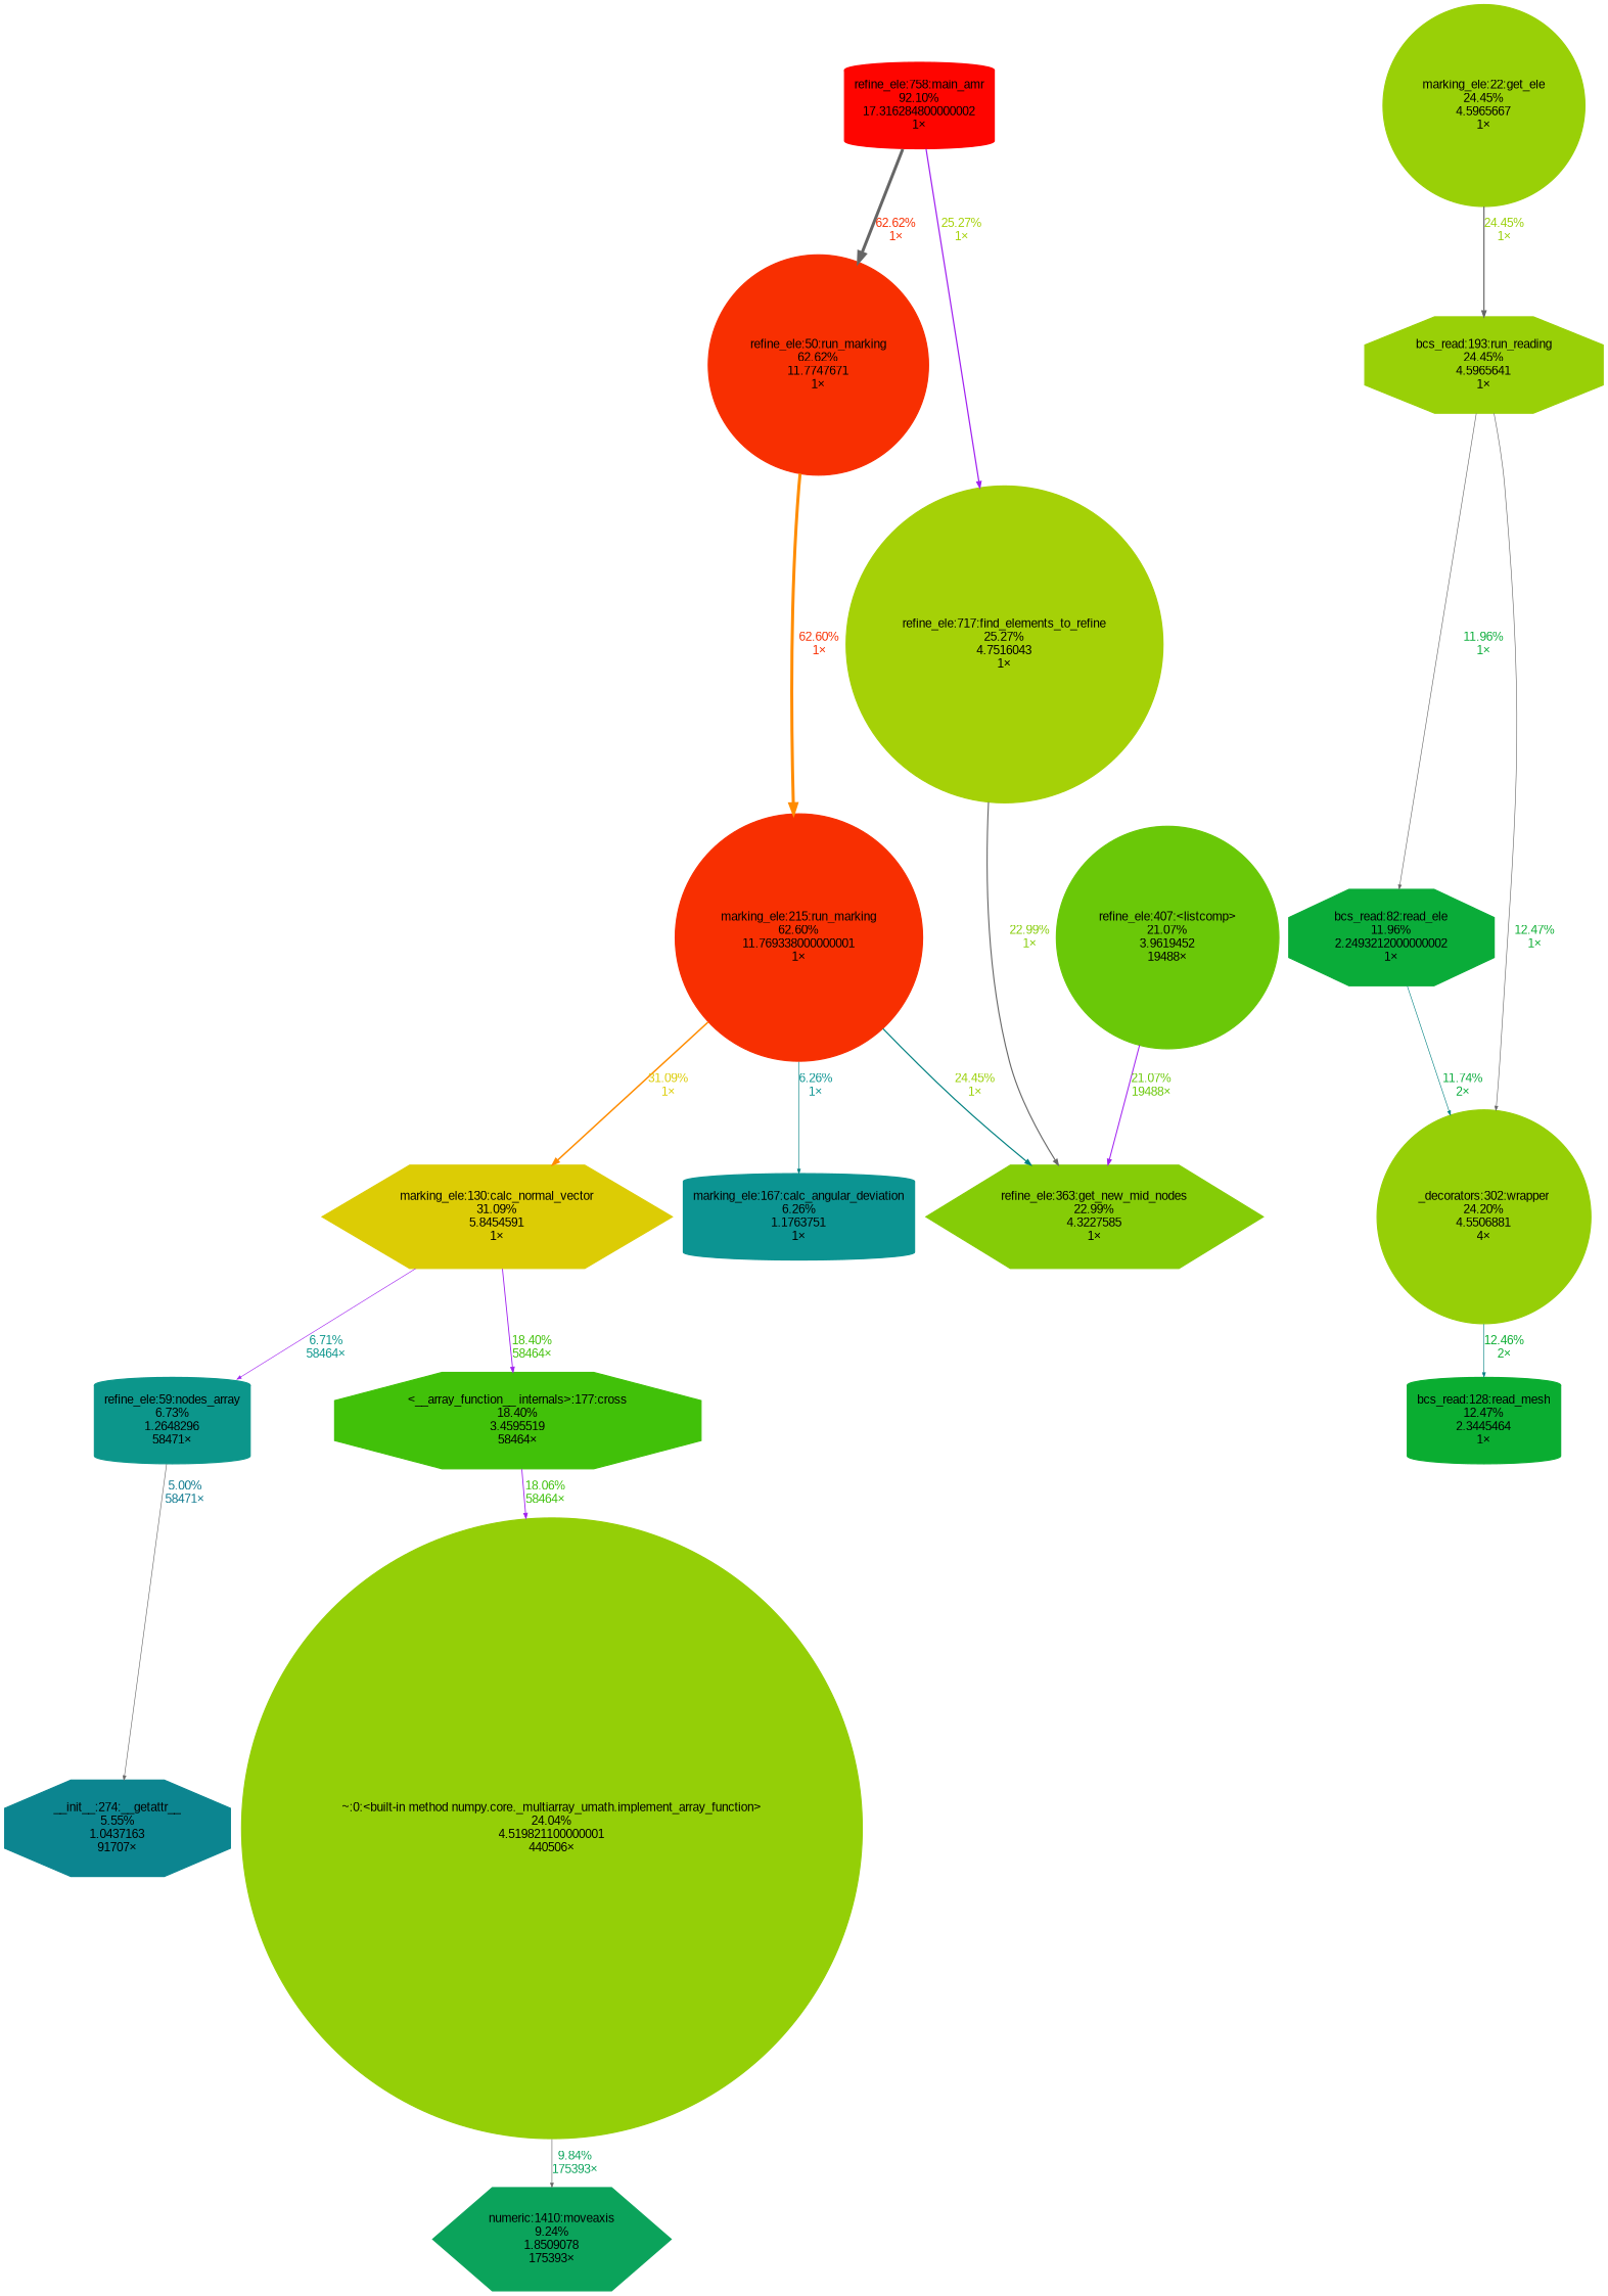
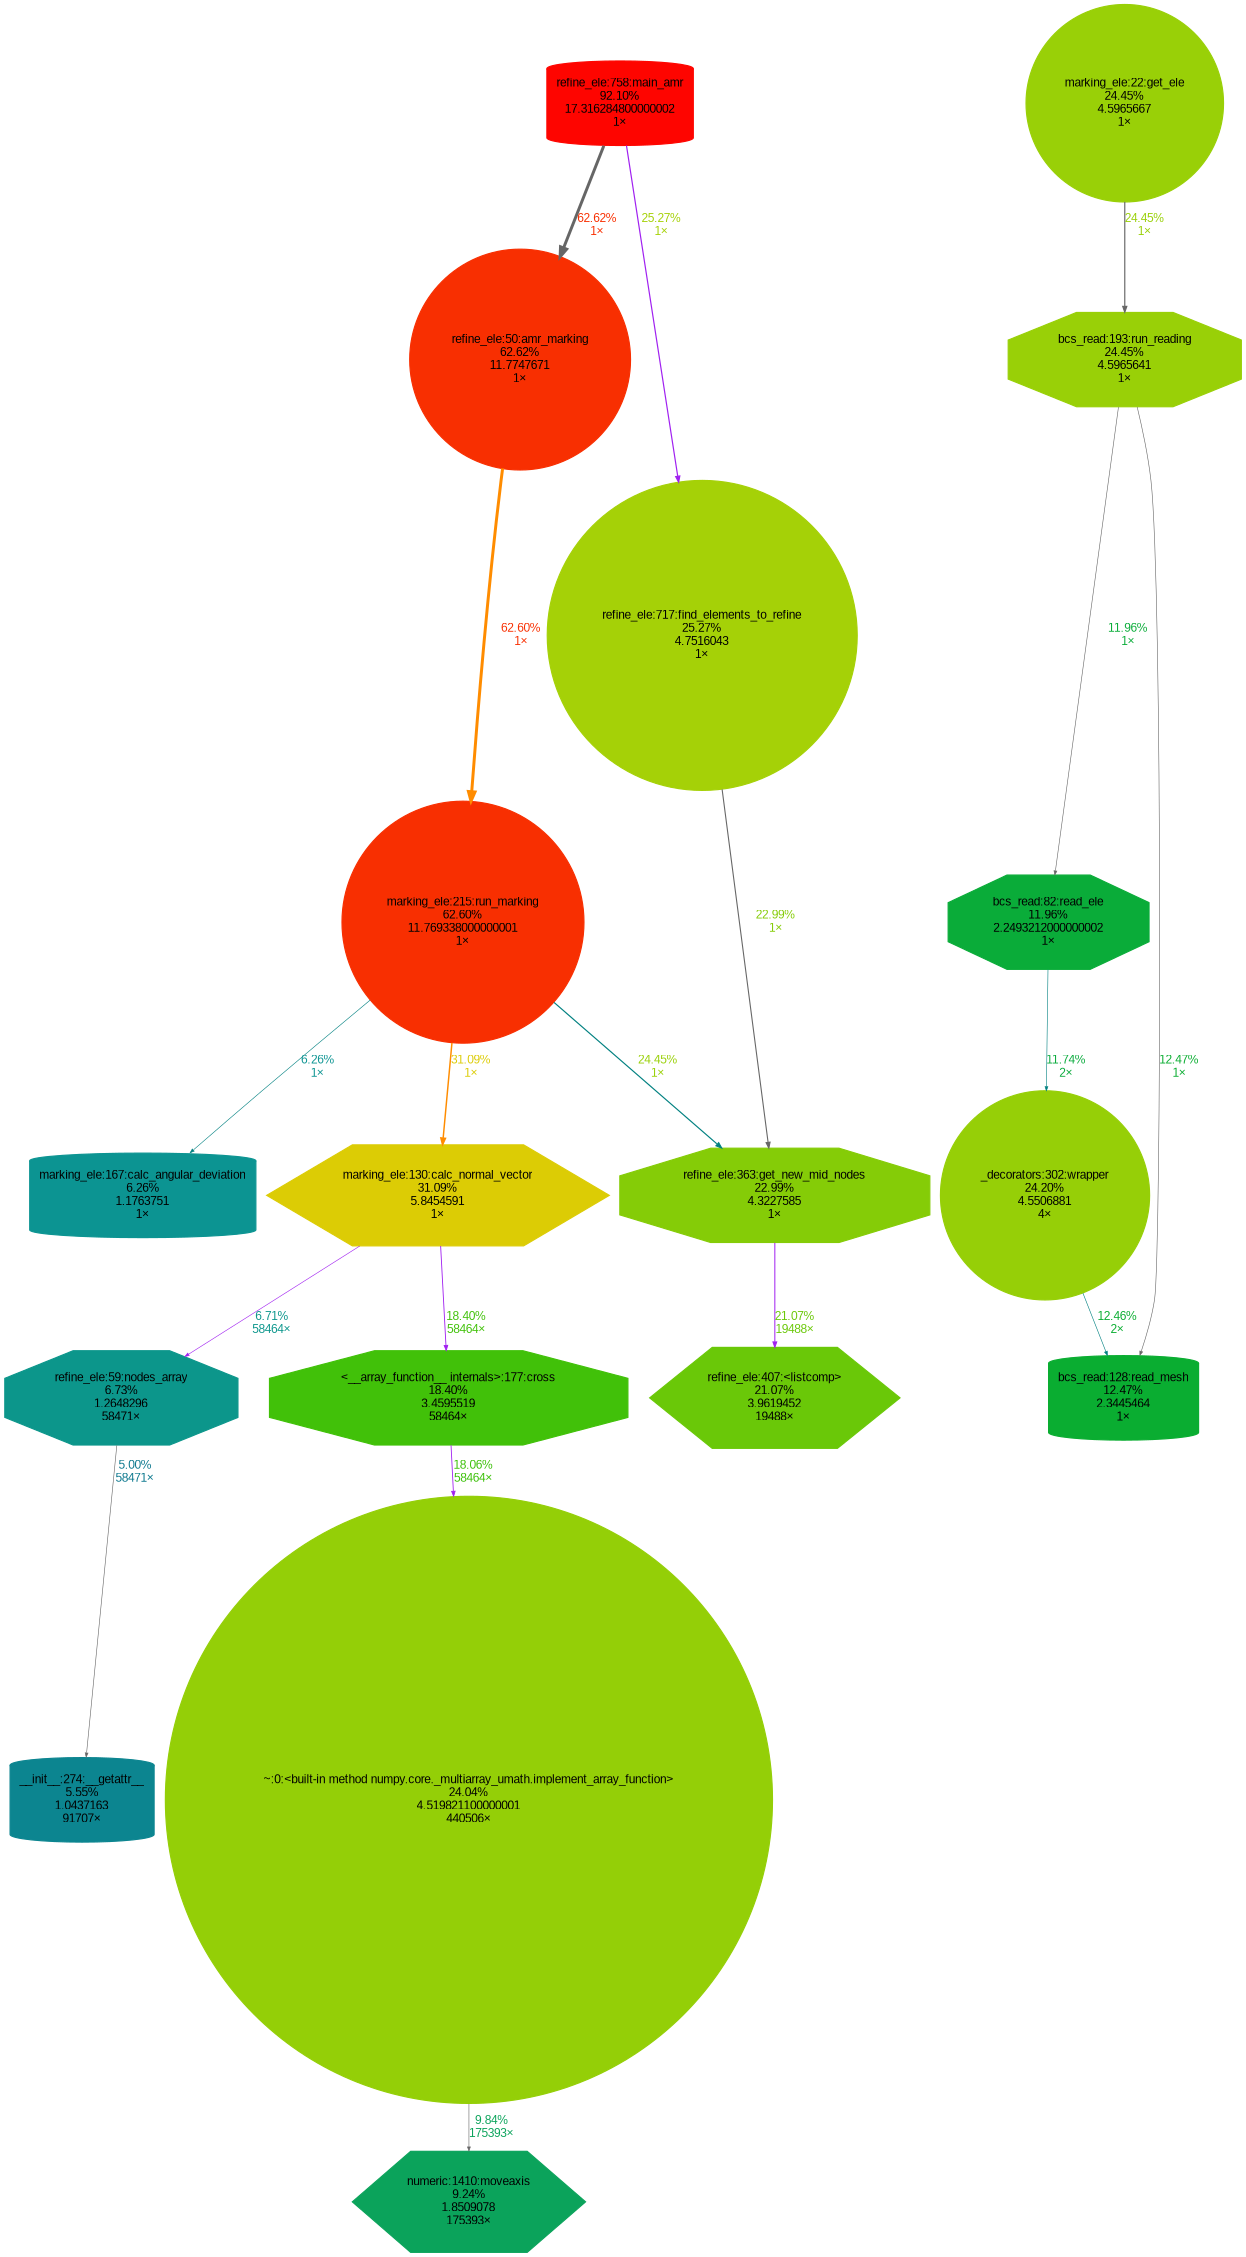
  digraph {
    fontname=Arial
    nodesep=0.125
    ranksep=0.25
    node [color="#f82f01" fontcolor=black fontname=Arial fontsize=10.00 shape=circle style=filled]
    edge [arrowsize=0.35 color=gray40 fontcolor="#f82f01" fontname=Arial fontsize=10.00 labeldistance=0.50 penwidth=0.50]
-   n1 [color="#0c8590" height=0 label="__init__:274:__getattr__\n5.55%\n1.0437163\n91707×" shape=octagon width=0]
-   n2 [color="#0c968b" height=0 label="refine_ele:59:nodes_array\n6.73%\n1.2648296\n58471×" shape=cylinder width=0]
+   n1 [color="#0c8590" height=0 label="__init__:274:__getattr__\n5.55%\n1.0437163\n91707×" shape=cylinder width=0]
+   n2 [color="#0c968b" height=0 label="refine_ele:59:nodes_array\n6.73%\n1.2648296\n58471×" shape=octagon width=0]
    n3 [color="#0c9492" height=0 label="marking_ele:167:calc_angular_deviation\n6.26%\n1.1763751\n1×" shape=cylinder width=0]
    n4 [color="#0ba35b" height=0 label="numeric:1410:moveaxis\n9.24%\n1.8509078\n175393×" shape=hexagon width=0]
    n5 [color="#94cf07" height=0 label="~:0:<built-in method numpy.core._multiarray_umath.implement_array_function>\n24.04%\n4.519821100000001\n440506×" width=0]
    n6 [color="#41c109" height=0 label="<__array_function__ internals>:177:cross\n18.40%\n3.4595519\n58464×" shape=octagon width=0]
    n7 [color="#dccc05" height=0 label="marking_ele:130:calc_normal_vector\n31.09%\n5.8454591\n1×" shape=hexagon width=0]
-   n8 [color="#85cc07" height=0 label="refine_ele:363:get_new_mid_nodes\n22.99%\n4.3227585\n1×" shape=hexagon width=0]
-   n9 [color="#6ac808" height=0 label="refine_ele:407:<listcomp>\n21.07%\n3.9619452\n19488×" width=0]
-   n10 [height=0 label="refine_ele:50:run_marking\n62.62%\n11.7747671\n1×" width=0]
+   n8 [color="#85cc07" height=0 label="refine_ele:363:get_new_mid_nodes\n22.99%\n4.3227585\n1×" shape=octagon width=0]
+   n9 [color="#6ac808" height=0 label="refine_ele:407:<listcomp>\n21.07%\n3.9619452\n19488×" shape=hexagon width=0]
+   n10 [height=0 label="refine_ele:50:amr_marking\n62.62%\n11.7747671\n1×" width=0]
    n11 [height=0 label="marking_ele:215:run_marking\n62.60%\n11.769338000000001\n1×" width=0]
    n12 [color="#99d007" height=0 label="marking_ele:22:get_ele\n24.45%\n4.5965667\n1×" width=0]
    n13 [color="#99d007" height=0 label="bcs_read:193:run_reading\n24.45%\n4.5965641\n1×" shape=octagon width=0]
    n14 [color="#fe0500" height=0 label="refine_ele:758:main_amr\n92.10%\n17.316284800000002\n1×" shape=cylinder width=0]
    n15 [color="#a5d107" height=0 label="refine_ele:717:find_elements_to_refine\n25.27%\n4.7516043\n1×" width=0]
    n16 [color="#0aac39" height=0 label="bcs_read:82:read_ele\n11.96%\n2.2493212000000002\n1×" shape=octagon width=0]
    n17 [color="#0aad31" height=0 label="bcs_read:128:read_mesh\n12.47%\n2.3445464\n1×" shape=cylinder width=0]
    n18 [color="#96cf07" height=0 label="_decorators:302:wrapper\n24.20%\n4.5506881\n4×" width=0]
    n2 -> n1 [fontcolor="#0c788e" label="5.00%\n58471×"]
    n5 -> n4 [fontcolor="#0ba35b" label="9.84%\n175393×"]
    n6 -> n5 [arrowsize=0.42 color=purple fontcolor="#3cc009" label="18.06%\n58464×" labeldistance=0.72 penwidth=0.72]
    n7 -> n2 [color=purple fontcolor="#0c968c" label="6.71%\n58464×"]
    n7 -> n6 [arrowsize=0.43 color=purple fontcolor="#41c109" label="18.40%\n58464×" labeldistance=0.74 penwidth=0.74]
-   n9 -> n8 [arrowsize=0.46 color=purple fontcolor="#6ac808" label="21.07%\n19488×" labeldistance=0.84 penwidth=0.84]
+   n8 -> n9 [arrowsize=0.46 color=purple fontcolor="#6ac808" label="21.07%\n19488×" labeldistance=0.84 penwidth=0.84]
    n10 -> n11 [arrowsize=0.79 color=darkorange label="62.60%\n1×" labeldistance=2.50 penwidth=2.50]
    n11 -> n3 [color=teal fontcolor="#0c9492" label="6.26%\n1×"]
    n11 -> n7 [arrowsize=0.56 color=darkorange fontcolor="#dccc05" label="31.09%\n1×" labeldistance=1.24 penwidth=1.24]
    n11 -> n8 [arrowsize=0.49 color=teal fontcolor="#99d007" label="24.45%\n1×" labeldistance=0.98 penwidth=0.98]
    n12 -> n13 [arrowsize=0.49 fontcolor="#99d007" label="24.45%\n1×" labeldistance=0.98 penwidth=0.98]
    n13 -> n16 [fontcolor="#0aac39" label="11.96%\n1×"]
-   n13 -> n18 [fontcolor="#0aad31" label="12.47%\n1×"]
+   n13 -> n17 [fontcolor="#0aad31" label="12.47%\n1×"]
    n14 -> n10 [arrowsize=0.79 label="62.62%\n1×" labeldistance=2.50 penwidth=2.50]
    n14 -> n15 [arrowsize=0.50 color=purple fontcolor="#a5d107" label="25.27%\n1×" labeldistance=1.01 penwidth=1.01]
    n15 -> n8 [arrowsize=0.48 fontcolor="#85cc07" label="22.99%\n1×" labeldistance=0.92 penwidth=0.92]
    n16 -> n18 [color=teal fontcolor="#0aab3d" label="11.74%\n2×"]
    n18 -> n17 [color=teal fontcolor="#0aad31" label="12.46%\n2×"]
  }
